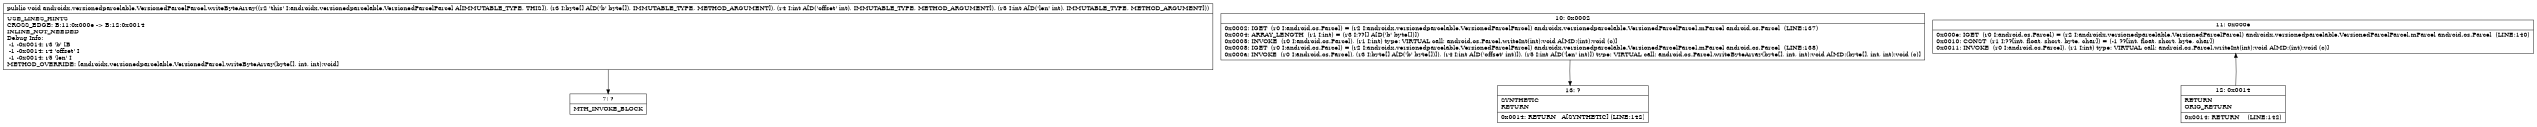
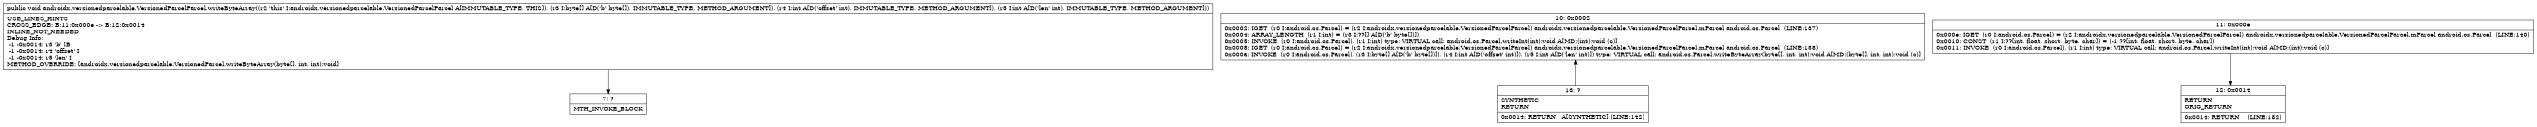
  digraph {
    node [shape=record]
    n1 [label="{7\:\ ?|MTH_INVOKE_BLOCK\l}"]
    n2 [label="{10\:\ 0x0002|0x0002: IGET  (r0 I:android.os.Parcel) = (r2 I:androidx.versionedparcelable.VersionedParcelParcel) androidx.versionedparcelable.VersionedParcelParcel.mParcel android.os.Parcel  (LINE:137)\l0x0004: ARRAY_LENGTH  (r1 I:int) = (r3 I:??[] A[D('b' byte[])]) \l0x0005: INVOKE  (r0 I:android.os.Parcel), (r1 I:int) type: VIRTUAL call: android.os.Parcel.writeInt(int):void A[MD:(int):void (c)]\l0x0008: IGET  (r0 I:android.os.Parcel) = (r2 I:androidx.versionedparcelable.VersionedParcelParcel) androidx.versionedparcelable.VersionedParcelParcel.mParcel android.os.Parcel  (LINE:138)\l0x000a: INVOKE  (r0 I:android.os.Parcel), (r3 I:byte[] A[D('b' byte[])]), (r4 I:int A[D('offset' int)]), (r5 I:int A[D('len' int)]) type: VIRTUAL call: android.os.Parcel.writeByteArray(byte[], int, int):void A[MD:(byte[], int, int):void (c)]\l}"]
    n3 [label="{13\:\ ?|SYNTHETIC\lRETURN\l|0x0014: RETURN   A[SYNTHETIC] (LINE:142)\l}"]
    n4 [label="{11\:\ 0x000e|0x000e: IGET  (r0 I:android.os.Parcel) = (r2 I:androidx.versionedparcelable.VersionedParcelParcel) androidx.versionedparcelable.VersionedParcelParcel.mParcel android.os.Parcel  (LINE:140)\l0x0010: CONST  (r1 I:??[int, float, short, byte, char]) = (\-1 ??[int, float, short, byte, char]) \l0x0011: INVOKE  (r0 I:android.os.Parcel), (r1 I:int) type: VIRTUAL call: android.os.Parcel.writeInt(int):void A[MD:(int):void (c)]\l}"]
-   n5 [label="{12\:\ 0x0014|RETURN\lORIG_RETURN\l|0x0014: RETURN    (LINE:142)\l}"]
+   n5 [label="{12\:\ 0x0014|RETURN\lORIG_RETURN\l|0x0014: RETURN    (LINE:182)\l}"]
    n6 [label="{public void androidx.versionedparcelable.VersionedParcelParcel.writeByteArray((r2 'this' I:androidx.versionedparcelable.VersionedParcelParcel A[IMMUTABLE_TYPE, THIS]), (r3 I:byte[] A[D('b' byte[]), IMMUTABLE_TYPE, METHOD_ARGUMENT]), (r4 I:int A[D('offset' int), IMMUTABLE_TYPE, METHOD_ARGUMENT]), (r5 I:int A[D('len' int), IMMUTABLE_TYPE, METHOD_ARGUMENT]))  | USE_LINES_HINTS\lCROSS_EDGE: B:11:0x000e \-\> B:12:0x0014\lINLINE_NOT_NEEDED\lDebug Info:\l  \-1 \-0x0014: r3 'b' [B\l  \-1 \-0x0014: r4 'offset' I\l  \-1 \-0x0014: r5 'len' I\lMETHOD_OVERRIDE: [androidx.versionedparcelable.VersionedParcel.writeByteArray(byte[], int, int):void]\l}"]
-   n2 -> n3
-   n5 -> n4
+   n3 -> n2
+   n4 -> n5
    n6 -> n1
  }
